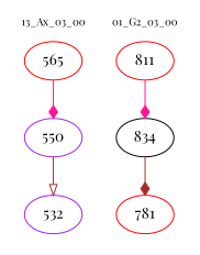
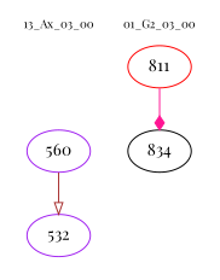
  digraph {
    fontname="Playfair Display"
    node [color=red fontname="Playfair Display"]
    edge [arrowhead=diamond color=deeppink fontname="Playfair Display"]
-   n1 [label=565]
-   n2 [color=purple label=550]
+   n2 [color=purple label=560]
    n3 [color=purple label=532]
    n4 [label=811]
    n5 [color=black label=834]
-   n6 [label=781]
    subgraph cluster_1 {
      color=white
      fontsize=10
      label="13_Ax_03_00"
-     n1
      n2
      n3
    }
    subgraph cluster_2 {
      color=white
      fontsize=10
      label="01_G2_03_00"
      n4
      n5
-     n6
    }
-   n1 -> n2
    n2 -> n3 [arrowhead=onormal color=brown]
    n4 -> n5
-   n5 -> n6 [color=brown]
  }
